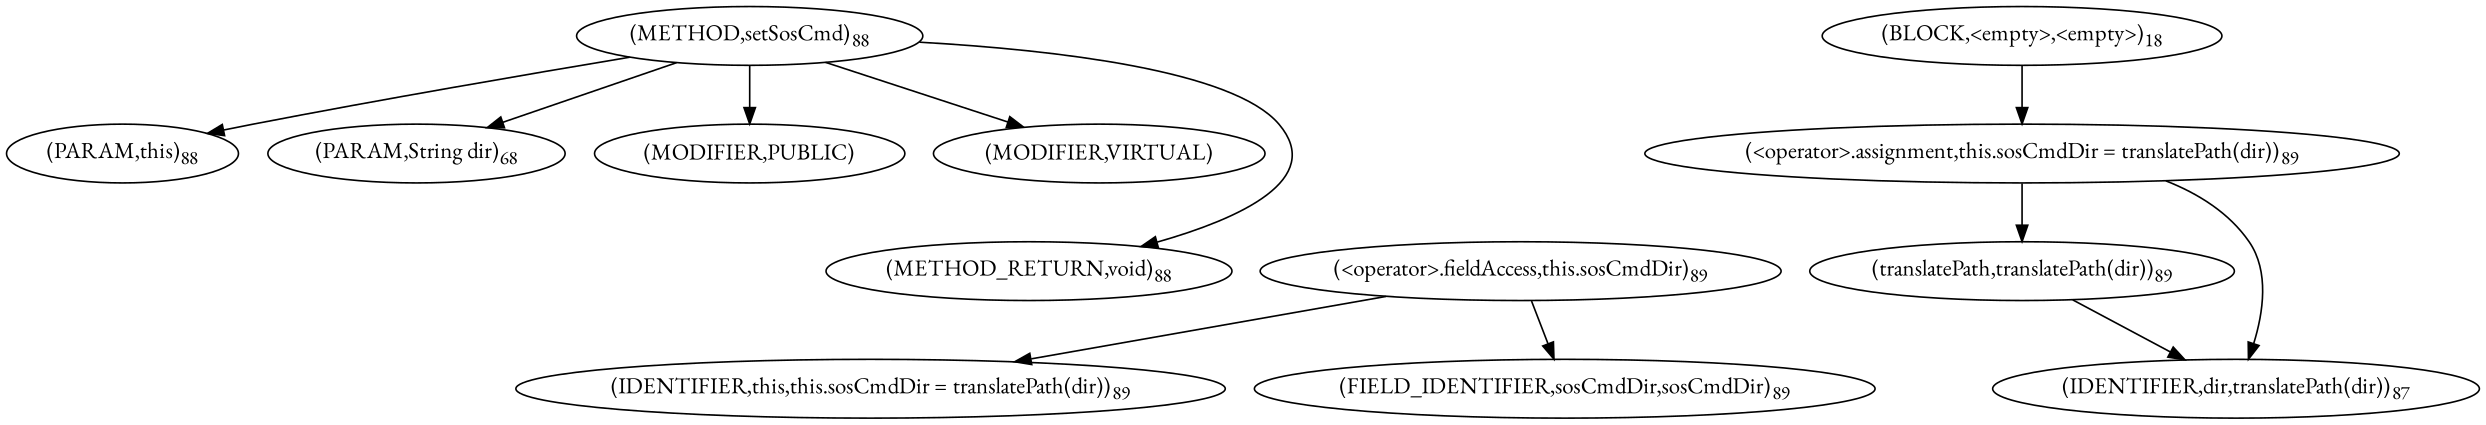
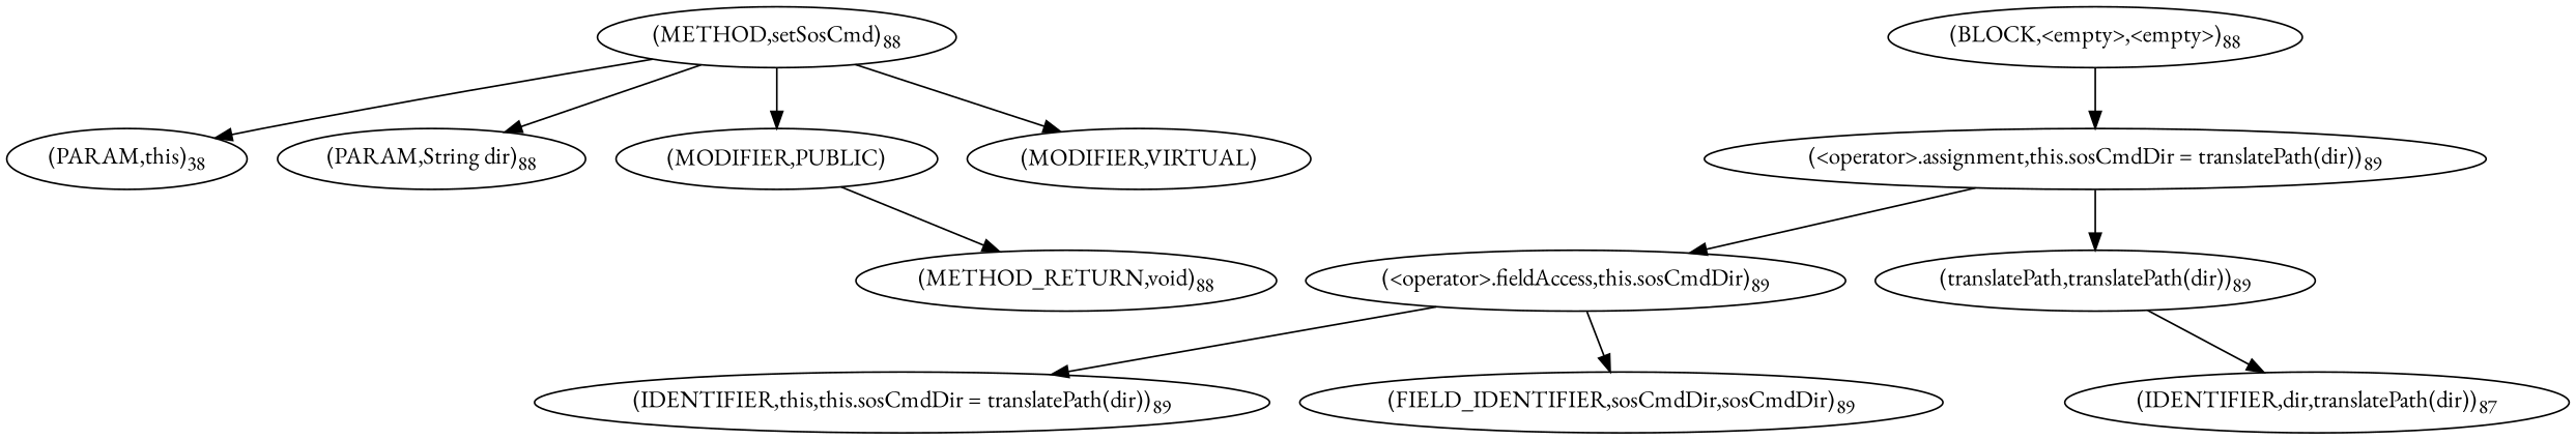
  digraph {
    fontname="EB Garamond"
    node [fontname="EB Garamond"]
    edge [fontname="EB Garamond"]
    n1 [label=<(METHOD,setSosCmd)<SUB>88</SUB>>]
-   n2 [label=<(PARAM,this)<SUB>88</SUB>>]
-   n3 [label=<(PARAM,String dir)<SUB>68</SUB>>]
+   n2 [label=<(PARAM,this)<SUB>38</SUB>>]
+   n3 [label=<(PARAM,String dir)<SUB>88</SUB>>]
    n4 [label=<(MODIFIER,PUBLIC)>]
    n5 [label=<(MODIFIER,VIRTUAL)>]
    n6 [label=<(METHOD_RETURN,void)<SUB>88</SUB>>]
-   n7 [label=<(BLOCK,&lt;empty&gt;,&lt;empty&gt;)<SUB>18</SUB>>]
+   n7 [label=<(BLOCK,&lt;empty&gt;,&lt;empty&gt;)<SUB>88</SUB>>]
    n8 [label=<(&lt;operator&gt;.assignment,this.sosCmdDir = translatePath(dir))<SUB>89</SUB>>]
    n9 [label=<(&lt;operator&gt;.fieldAccess,this.sosCmdDir)<SUB>89</SUB>>]
    n10 [label=<(translatePath,translatePath(dir))<SUB>89</SUB>>]
    n11 [label=<(IDENTIFIER,this,this.sosCmdDir = translatePath(dir))<SUB>89</SUB>>]
    n12 [label=<(FIELD_IDENTIFIER,sosCmdDir,sosCmdDir)<SUB>89</SUB>>]
    n13 [label=<(IDENTIFIER,dir,translatePath(dir))<SUB>87</SUB>>]
    n1 -> n2
    n1 -> n3
    n1 -> n4
    n1 -> n5
-   n1 -> n6
+   n4 -> n6
    n7 -> n8
-   n8 -> n13
+   n8 -> n9
    n8 -> n10
    n9 -> n11
    n9 -> n12
    n10 -> n13
  }
